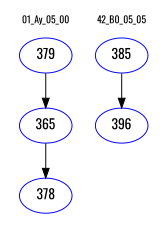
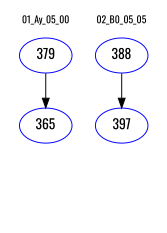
  digraph {
    fontname=Oswald
    node [color=blue fontname=Oswald]
    edge [color=black fontname=Oswald]
    n1 [label=365]
-   n2 [label=378]
    n3 [label=379]
-   n4 [label=385]
-   n5 [label=396]
+   n4 [label=388]
+   n5 [label=397]
    subgraph cluster_1 {
      color=white
      fontsize=10
      label="01_Ay_05_00"
      n1
-     n2
      n3
    }
    subgraph cluster_2 {
      color=white
      fontsize=10
-     label="42_B0_05_05"
+     label="02_B0_05_05"
      n4
      n5
    }
-   n1 -> n2
    n3 -> n1
    n4 -> n5
  }
